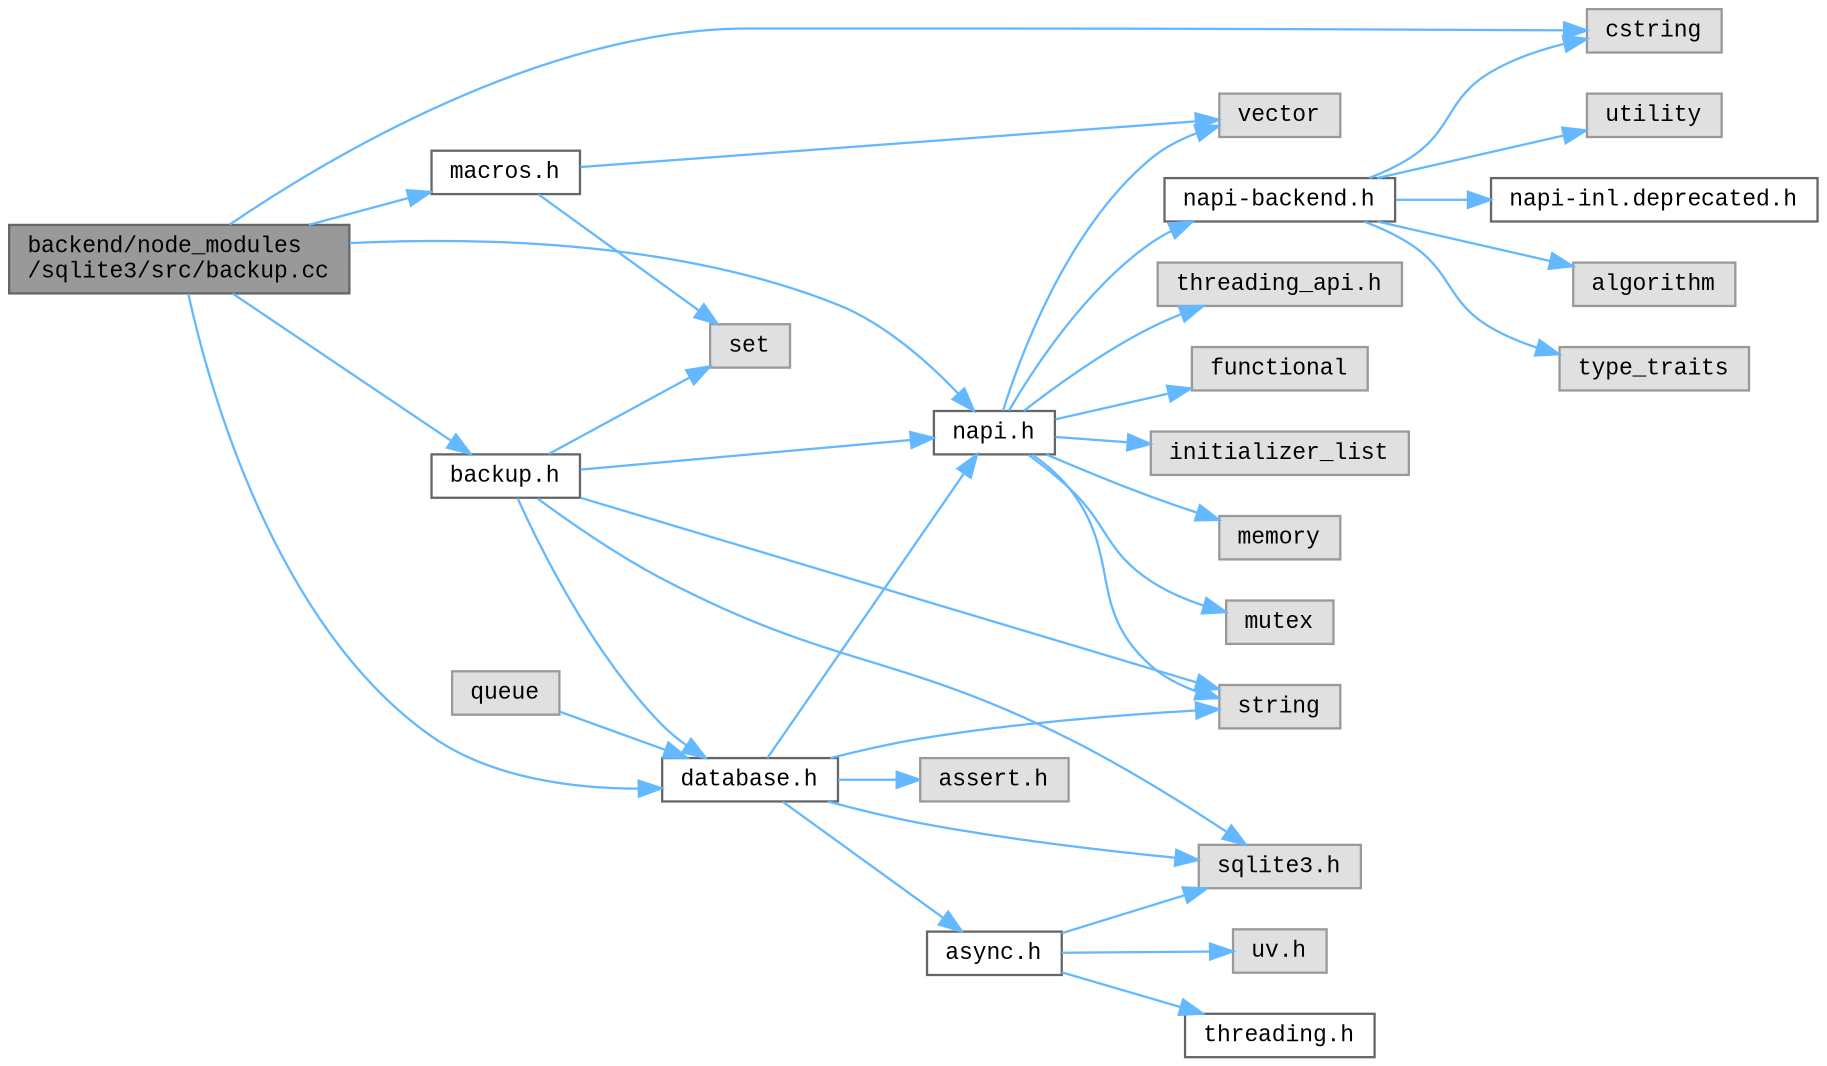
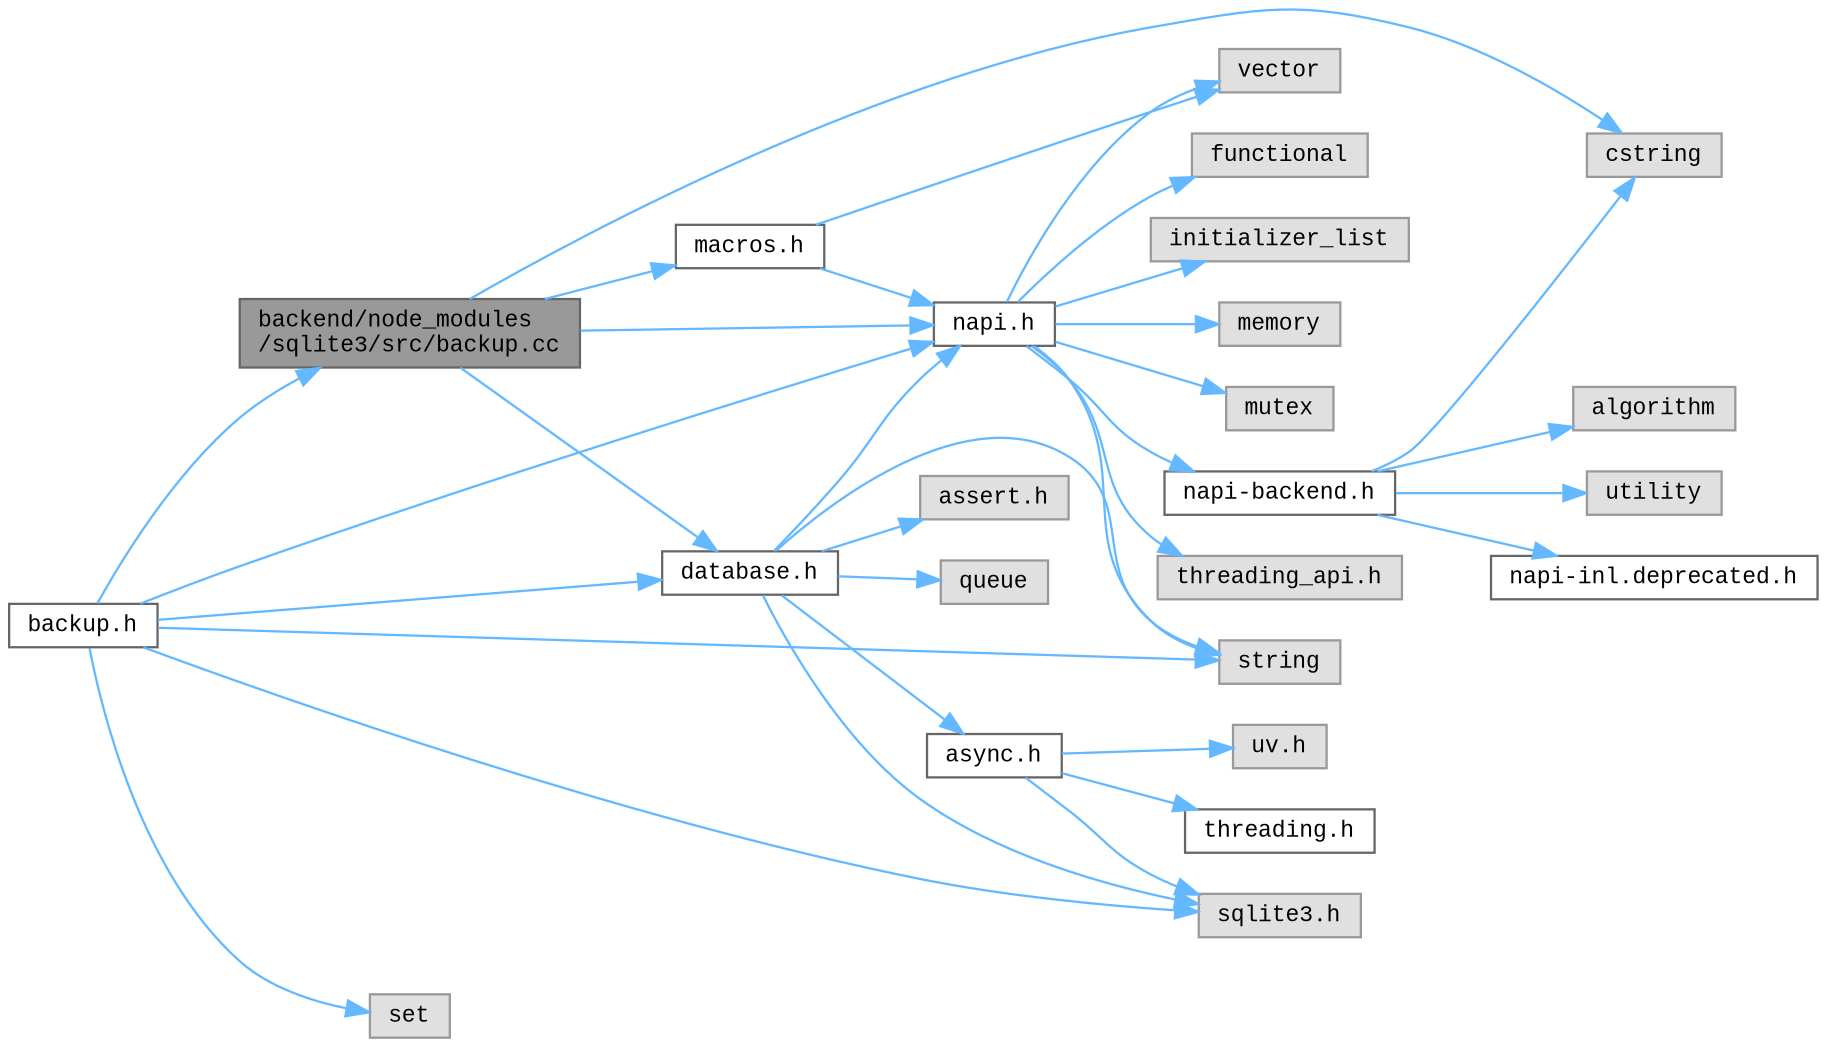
  digraph {
    fontname="Liberation Mono"
    rankdir=LR
    node [color=grey60 fillcolor="#E0E0E0" fontname="Liberation Mono" fontsize=10 shape=box style=filled]
    edge [color=steelblue1 fontname="Liberation Mono" fontsize=10 labelfontname=Helvetica labelfontsize=10 style=solid]
    n1 [color=gray40 fillcolor=grey60 fontcolor=black height=0.2 label="backend/node_modules\l/sqlite3/src/backup.cc" width=0.4]
    n2 [height=0.2 label=cstring width=0.4]
    n3 [color=grey40 fillcolor=white height=0.2 label="napi.h" width=0.4]
    n4 [color=grey40 fillcolor=white height=0.2 label="macros.h" width=0.4]
    n5 [color=grey40 fillcolor=white height=0.2 label="database.h" width=0.4]
    n6 [color=grey40 fillcolor=white height=0.2 label="backup.h" width=0.4]
    n7 [height=0.2 label="threading_api.h" width=0.4]
    n8 [height=0.2 label=functional width=0.4]
    n9 [height=0.2 label=initializer_list width=0.4]
    n10 [height=0.2 label=memory width=0.4]
    n11 [height=0.2 label=mutex width=0.4]
    n12 [height=0.2 label=string width=0.4]
    n13 [height=0.2 label=vector width=0.4]
    n14 [color=grey40 fillcolor=white height=0.2 label="napi-backend.h" width=0.4]
    n15 [height=0.2 label="assert.h" width=0.4]
    n16 [height=0.2 label=queue width=0.4]
    n17 [height=0.2 label="sqlite3.h" width=0.4]
    n18 [color=grey40 fillcolor=white height=0.2 label="async.h" width=0.4]
    n19 [height=0.2 label=set width=0.4]
    n20 [height=0.2 label=algorithm width=0.4]
-   n21 [height=0.2 label=type_traits width=0.4]
    n22 [height=0.2 label=utility width=0.4]
    n23 [color=grey40 fillcolor=white height=0.2 label="napi-inl.deprecated.h" width=0.4]
    n24 [height=0.2 label="uv.h" width=0.4]
    n25 [color=grey40 fillcolor=white height=0.2 label="threading.h" width=0.4]
    n1 -> n2
    n1 -> n3
    n1 -> n4
    n1 -> n5
-   n1 -> n6
+   n6 -> n1
    n3 -> n7
    n3 -> n8
    n3 -> n9
    n3 -> n10
    n3 -> n11
    n3 -> n12
    n3 -> n13
    n3 -> n14
-   n4 -> n19
+   n4 -> n3
    n4 -> n13
    n5 -> n3
    n5 -> n12
    n5 -> n15
-   n16 -> n5
+   n5 -> n16
    n5 -> n17
    n5 -> n18
    n6 -> n3
    n6 -> n5
    n6 -> n12
    n6 -> n17
    n6 -> n19
    n14 -> n2
    n14 -> n20
-   n14 -> n21
    n14 -> n22
    n14 -> n23
    n18 -> n17
    n18 -> n24
    n18 -> n25
  }
